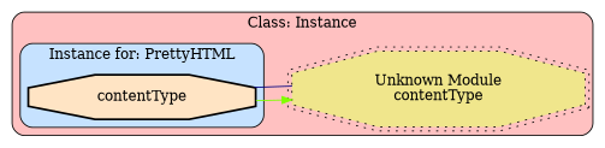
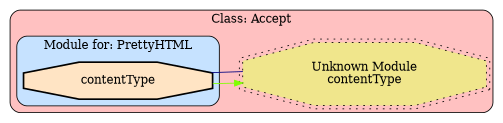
  digraph {
    rankdir=LR
    node [margin="0.4,0.1"]
    edge [penwidth=1]
    n1 [fillcolor=bisque label=contentType shape=octagon style="filled,bold"]
    n2 [fillcolor=khaki label="Unknown Module\ncontentType" shape=doubleoctagon style="filled,dotted"]
    subgraph cluster_1 {
      fillcolor=rosybrown1
-     label="Class: Instance"
+     label="Class: Accept"
      style="filled,rounded"
      n2
      subgraph cluster_2 {
        fillcolor=slategray1
-       label="Instance for: PrettyHTML"
+       label="Module for: PrettyHTML"
        style="filled,rounded"
        n1
      }
    }
    n1 -> n2 [color=chartreuse]
    n2 -> n1 [color=navy dir=none]
  }
